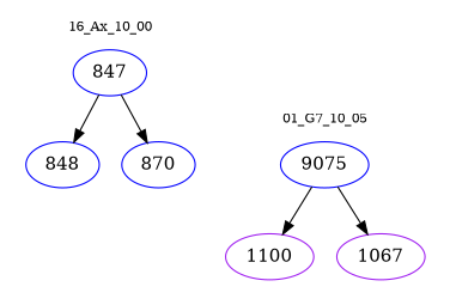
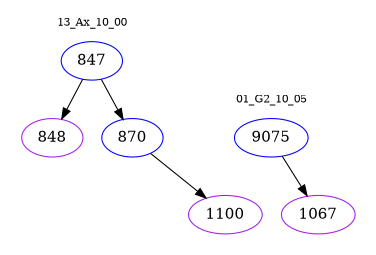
  digraph {
    node [color=blue]
    edge [color=black]
    n1 [label=847]
-   n2 [label=848]
+   n2 [color=purple label=848]
    n3 [label=870]
    n4 [label=9075]
    n5 [color=purple label=1100]
    n6 [color=purple label=1067]
    subgraph cluster_1 {
      color=white
      fontsize=10
-     label="16_Ax_10_00"
+     label="13_Ax_10_00"
      n1
      n2
      n3
    }
    subgraph cluster_2 {
      color=white
      fontsize=10
-     label="01_G7_10_05"
+     label="01_G2_10_05"
      n4
      n5
      n6
    }
    n1 -> n2
    n1 -> n3
-   n4 -> n5
+   n3 -> n5
    n4 -> n6
  }
